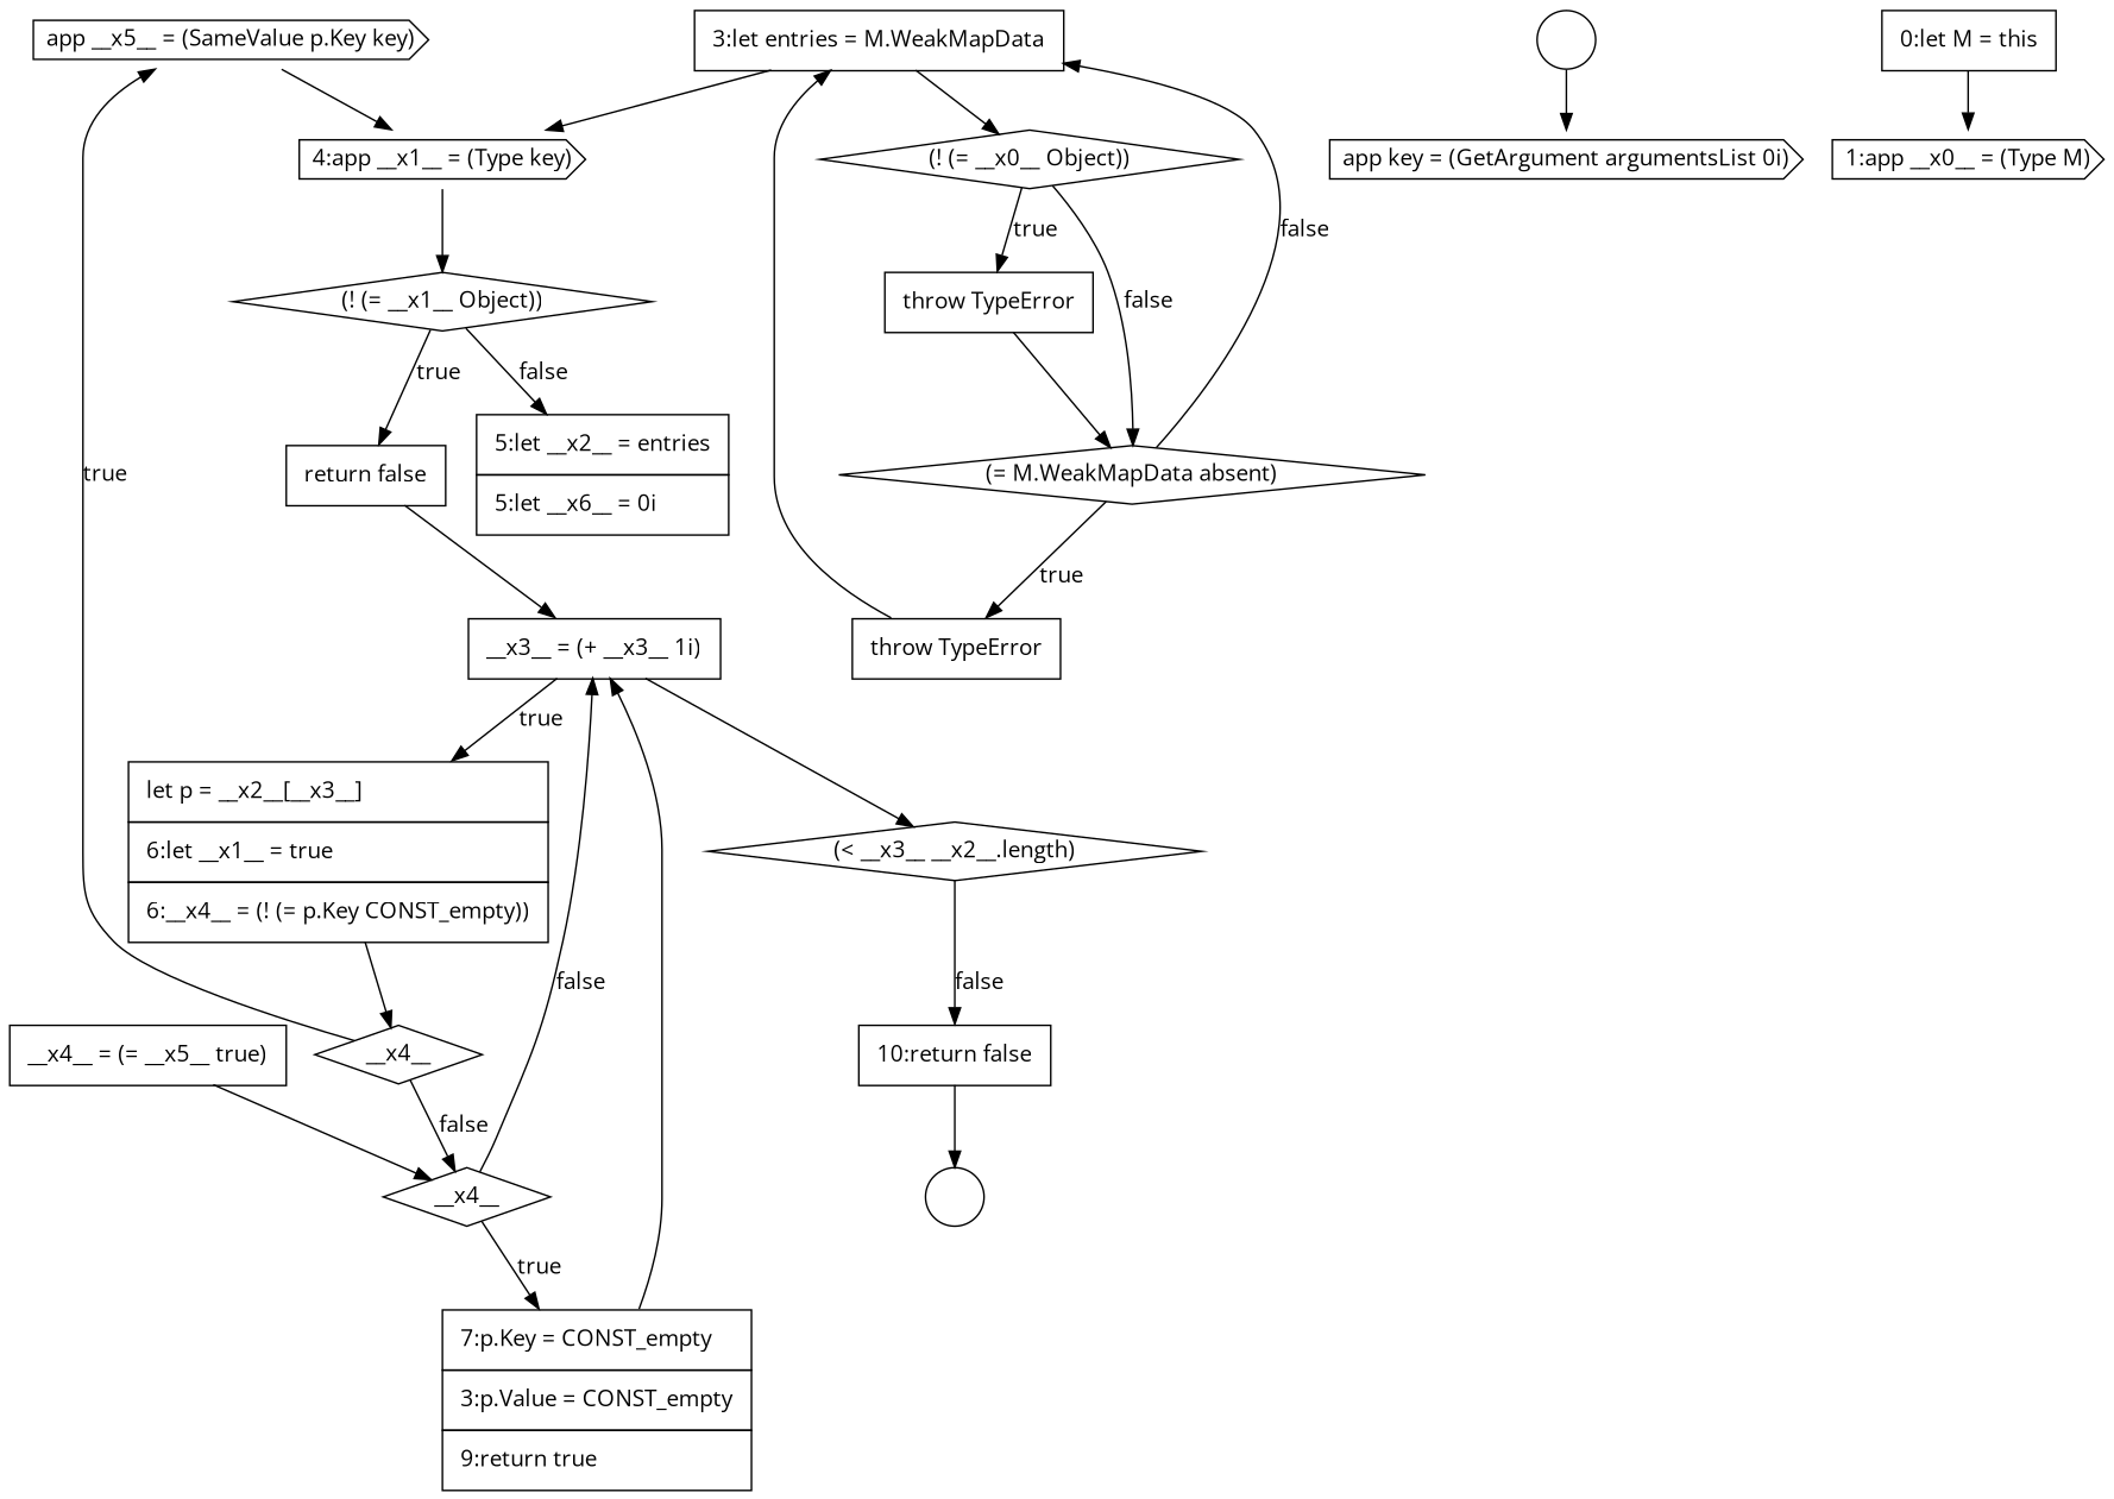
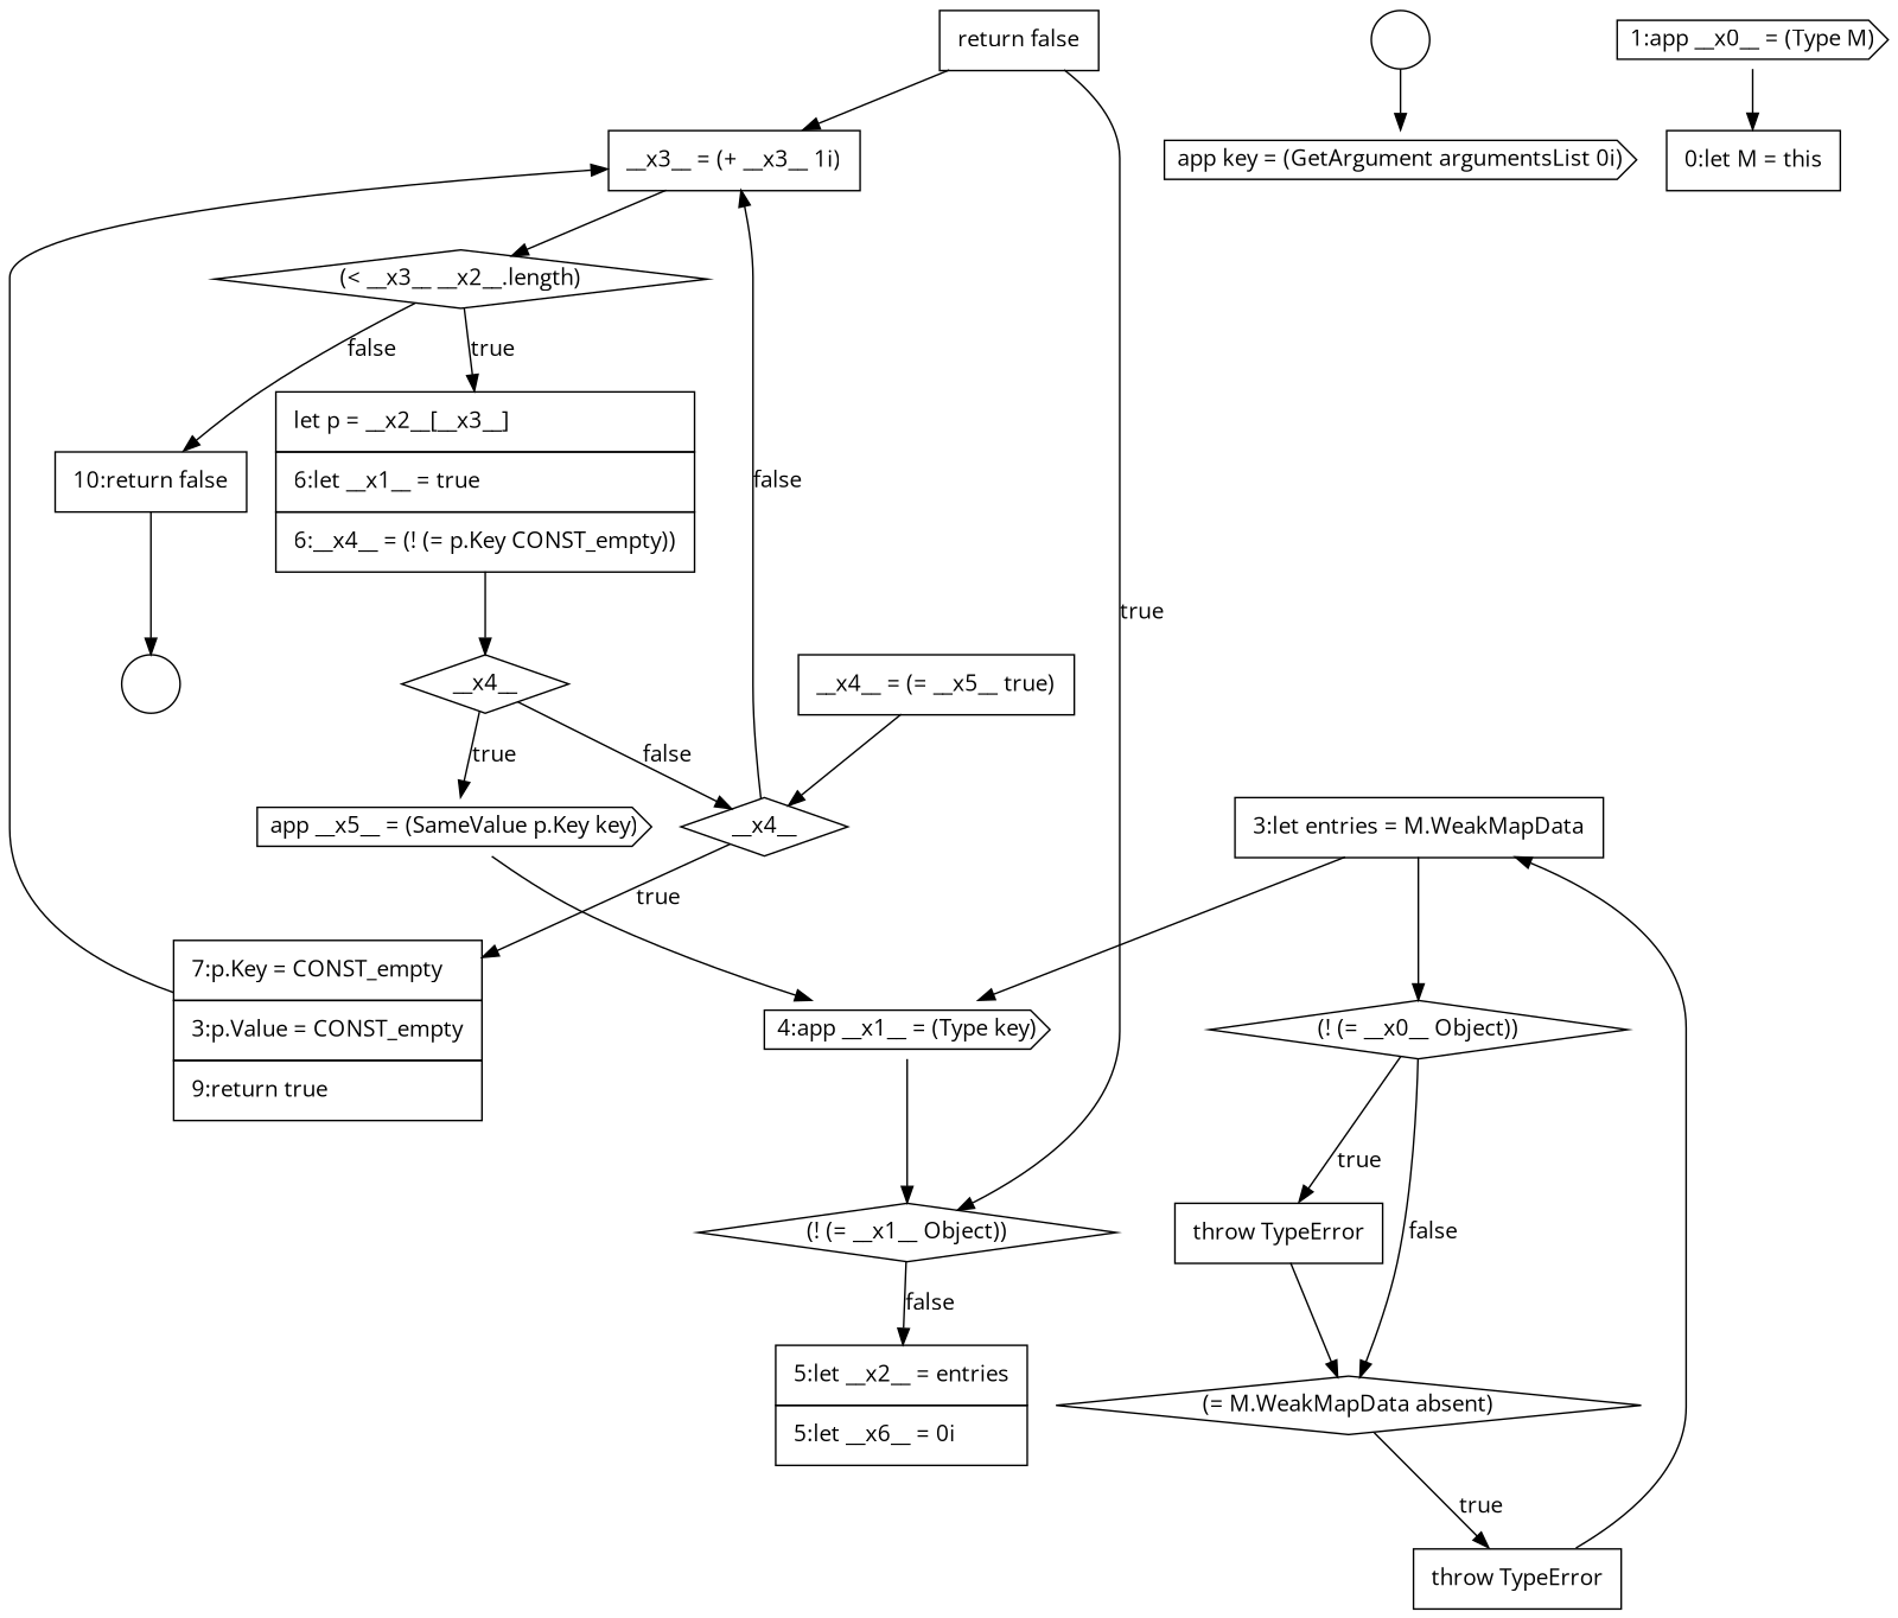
  digraph {
    fontname="Open Sans"
    node [color=black fillcolor=white fontname="Open Sans" shape=none style=filled]
    edge [color=black fontname="Open Sans"]
    n1 [label=<<font color="black">app __x5__ = (SameValue p.Key key)</font>> shape=cds]
    n2 [label=<<font color="black">4:app __x1__ = (Type key)</font>> shape=cds]
    n3 [label=<<font color="black">     <table border="0" cellborder="1" cellspacing="0" cellpadding="10">       <tr><td align="left">__x4__ = (= __x5__ true)</td></tr>     </table>   </font>> margin=0]
    n4 [label=<<font color="black">__x4__</font>> shape=diamond]
    n5 [label=" " shape=circle]
    n6 [label=<<font color="black">app key = (GetArgument argumentsList 0i)</font>> shape=cds]
    n7 [label=<<font color="black">     <table border="0" cellborder="1" cellspacing="0" cellpadding="10">       <tr><td align="left">__x3__ = (+ __x3__ 1i)</td></tr>     </table>   </font>> margin=0]
    n8 [label=<<font color="black">     <table border="0" cellborder="1" cellspacing="0" cellpadding="10">       <tr><td align="left">7:p.Key = CONST_empty</td></tr>       <tr><td align="left">3:p.Value = CONST_empty</td></tr>       <tr><td align="left">9:return true</td></tr>     </table>   </font>> margin=0]
    n9 [label=<<font color="black">     <table border="0" cellborder="1" cellspacing="0" cellpadding="10">       <tr><td align="left">return false</td></tr>     </table>   </font>> margin=0]
    n10 [label=<<font color="black">     <table border="0" cellborder="1" cellspacing="0" cellpadding="10">       <tr><td align="left">5:let __x2__ = entries</td></tr>       <tr><td align="left">5:let __x6__ = 0i</td></tr>     </table>   </font>> margin=0]
    n11 [label=<<font color="black">__x4__</font>> shape=diamond]
    n12 [label=<<font color="black">(&lt; __x3__ __x2__.length)</font>> shape=diamond]
    n13 [label=<<font color="black">     <table border="0" cellborder="1" cellspacing="0" cellpadding="10">       <tr><td align="left">10:return false</td></tr>     </table>   </font>> margin=0]
    n14 [label=<<font color="black">     <table border="0" cellborder="1" cellspacing="0" cellpadding="10">       <tr><td align="left">let p = __x2__[__x3__]</td></tr>       <tr><td align="left">6:let __x1__ = true</td></tr>       <tr><td align="left">6:__x4__ = (! (= p.Key CONST_empty))</td></tr>     </table>   </font>> margin=0]
    n15 [label=<<font color="black">(= M.WeakMapData absent)</font>> shape=diamond]
    n16 [label=<<font color="black">     <table border="0" cellborder="1" cellspacing="0" cellpadding="10">       <tr><td align="left">throw TypeError</td></tr>     </table>   </font>> margin=0]
    n17 [label=<<font color="black">     <table border="0" cellborder="1" cellspacing="0" cellpadding="10">       <tr><td align="left">3:let entries = M.WeakMapData</td></tr>     </table>   </font>> margin=0]
    n18 [label=<<font color="black">(! (= __x0__ Object))</font>> shape=diamond]
    n19 [label=<<font color="black">     <table border="0" cellborder="1" cellspacing="0" cellpadding="10">       <tr><td align="left">0:let M = this</td></tr>     </table>   </font>> margin=0]
    n20 [label=<<font color="black">1:app __x0__ = (Type M)</font>> shape=cds]
    n21 [label=<<font color="black">(! (= __x1__ Object))</font>> shape=diamond]
    n22 [label=<<font color="black">     <table border="0" cellborder="1" cellspacing="0" cellpadding="10">       <tr><td align="left">throw TypeError</td></tr>     </table>   </font>> margin=0]
    n23 [label=" " shape=circle]
    n1 -> n2
    n2 -> n21
    n3 -> n4
    n4 -> n7 [label=<<font color="black">false</font>>]
    n4 -> n8 [label=<<font color="black">true</font>>]
    n5 -> n6
    n7 -> n12
    n8 -> n7
    n9 -> n7
    n11 -> n1 [label=<<font color="black">true</font>>]
    n11 -> n4 [label=<<font color="black">false</font>>]
    n12 -> n13 [label=<<font color="black">false</font>>]
-   n7 -> n14 [label=<<font color="black">true</font>>]
+   n12 -> n14 [label=<<font color="black">true</font>>]
    n13 -> n23
    n14 -> n11
    n15 -> n16 [label=<<font color="black">true</font>>]
-   n15 -> n17 [label=<<font color="black">false</font>>]
    n16 -> n17
    n17 -> n2
    n17 -> n18
    n18 -> n15 [label=<<font color="black">false</font>>]
    n18 -> n22 [label=<<font color="black">true</font>>]
-   n19 -> n20
-   n21 -> n9 [label=<<font color="black">true</font>>]
+   n20 -> n19
+   n9 -> n21 [label=<<font color="black">true</font>>]
    n21 -> n10 [label=<<font color="black">false</font>>]
    n22 -> n15
  }
